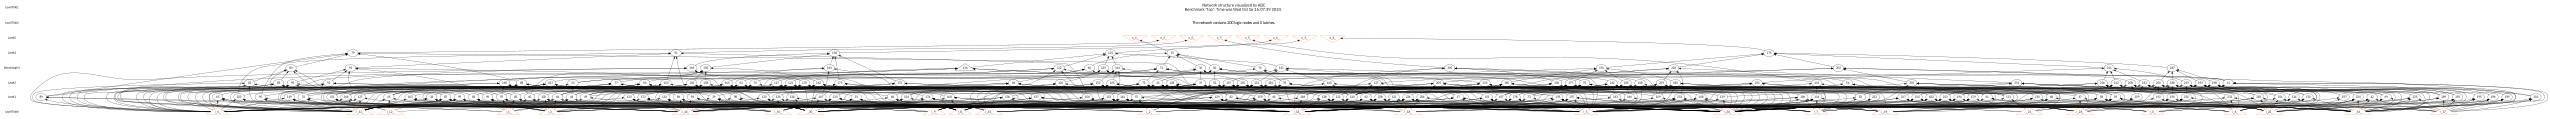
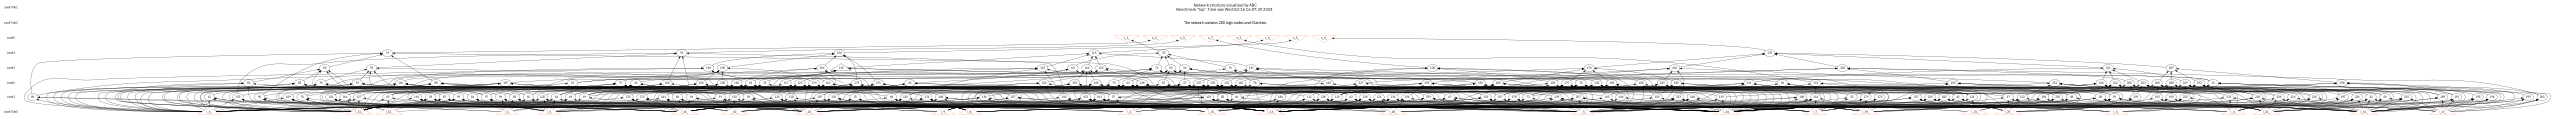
  digraph {
    fontname="IBM Plex Sans"
    node [fontname="IBM Plex Sans" shape=ellipse]
    edge [dir=back fontname="IBM Plex Sans" style=solid]
    LevelTitle1 [shape=plaintext]
    LevelTitle2 [shape=plaintext]
    Level5 [shape=plaintext]
    Level4 [shape=plaintext]
-   Level3 [shape=plaintext label=Benchmark3]
+   Level3 [shape=plaintext]
    Level2 [shape=plaintext]
    Level1 [shape=plaintext]
    n8 [label=LevelTitle0 shape=plaintext]
    n9 [fontsize=20 label="Network structure visualized by ABC\nBenchmark \"top\". Time was Wed Oct 16 16:07:39 2024. " shape=plaintext]
    n10 [fontsize=18 label="The network contains 200 logic nodes and 0 latches.\n" shape=plaintext]
    n11 [color=coral fillcolor=coral label=o_1_ shape=invtriangle]
    n12 [color=coral fillcolor=coral label=o_2_ shape=invtriangle]
    n13 [color=coral fillcolor=coral label=o_0_ shape=invtriangle]
    n14 [color=coral fillcolor=coral label=o_7_ shape=invtriangle]
    n15 [color=coral fillcolor=coral label=o_5_ shape=invtriangle]
    n16 [color=coral fillcolor=coral label=o_6_ shape=invtriangle]
    n17 [color=coral fillcolor=coral label=o_3_ shape=invtriangle]
    n18 [color=coral fillcolor=coral label=o_4_ shape=invtriangle]
    n19 [label="35\n"]
    n20 [label="79\n"]
    n21 [label="91\n"]
    n22 [label="115\n"]
    n23 [label="154\n"]
    n24 [label="175\n"]
    n25 [label="36\n"]
    n26 [label="50\n"]
    n27 [label="60\n"]
    n28 [label="71\n"]
    n29 [label="76\n"]
    n30 [label="80\n"]
    n31 [label="92\n"]
    n32 [label="105\n"]
    n33 [label="116\n" shape=triangle]
    n34 [label="122\n"]
    n35 [label="125\n"]
    n36 [label="131\n"]
    n37 [label="144\n"]
    n38 [label="155\n"]
    n39 [label="164\n"]
    n40 [label="169\n"]
    n41 [label="176\n"]
    n42 [label="187\n"]
    n43 [label="202\n"]
    n44 [label="211\n"]
    n45 [label="226\n"]
    n46 [label="37\n"]
    n47 [label="43\n"]
    n48 [label="51\n"]
    n49 [label="52\n"]
    n50 [label="54\n"]
    n51 [label="56\n"]
    n52 [label="61\n"]
    n53 [label="63\n"]
    n54 [label="66\n"]
    n55 [label="72\n"]
    n56 [label="74\n"]
    n57 [label="75\n"]
    n58 [label="77\n"]
    n59 [label="78\n"]
    n60 [label="81\n"]
    n61 [label="83\n"]
    n62 [label="88\n"]
    n63 [label="93\n"]
    n64 [label="95\n"]
    n65 [label="100\n"]
    n66 [label="106\n"]
    n67 [label="108\n"]
    n68 [label="113\n"]
    n69 [label="117\n"]
    n70 [label="123\n"]
    n71 [label="126\n"]
    n72 [label="128\n"]
    n73 [label="132\n"]
    n74 [label="135\n"]
    n75 [label="137\n"]
    n76 [label="140\n"]
    n77 [label="142\n"]
    n78 [label="145\n"]
    n79 [label="147\n"]
    n80 [label="150\n"]
    n81 [label="152\n"]
    n82 [label="156\n"]
    n83 [label="158\n"]
    n84 [label="160\n"]
    n85 [label="162\n"]
    n86 [label="165\n"]
    n87 [label="170\n"]
    n88 [label="171\n"]
    n89 [label="173\n"]
    n90 [label="177\n"]
    n91 [label="180\n"]
    n92 [label="181\n"]
    n93 [label="183\n"]
    n94 [label="185\n"]
    n95 [label="188\n"]
    n96 [label="193\n"]
    n97 [label="198\n"]
    n98 [label="200\n"]
    n99 [label="203\n"]
    n100 [label="205\n"]
    n101 [label="208\n"]
    n102 [label="212\n"]
    n103 [label="216\n"]
    n104 [label="219\n"]
    n105 [label="221\n"]
    n106 [label="223\n"]
    n107 [label="227\n"]
    n108 [label="229\n"]
    n109 [label="231\n"]
    n110 [label="38\n"]
    n111 [label="39\n"]
    n112 [label="40\n"]
    n113 [label="41\n"]
    n114 [label="42\n"]
    n115 [label="44\n"]
    n116 [label="45\n"]
    n117 [label="46\n"]
    n118 [label="47\n"]
    n119 [label="48\n"]
    n120 [label="49\n"]
    n121 [label="53\n"]
    n122 [label="55\n"]
    n123 [label="57\n"]
    n124 [label="58\n"]
    n125 [label="59\n"]
    n126 [label="62\n"]
    n127 [label="64\n"]
    n128 [label="65\n"]
    n129 [label="67\n"]
    n130 [label="68\n"]
    n131 [label="69\n"]
    n132 [label="70\n"]
    n133 [label="73\n"]
    n134 [label="82\n"]
    n135 [label="84\n"]
    n136 [label="85\n"]
    n137 [label="86\n"]
    n138 [label="87\n"]
    n139 [label="89\n"]
    n140 [label="90\n"]
    n141 [label="94\n"]
    n142 [label="96\n"]
    n143 [label="97\n"]
    n144 [label="98\n"]
    n145 [label="99\n"]
    n146 [label="101\n"]
    n147 [label="102\n"]
    n148 [label="103\n"]
    n149 [label="104\n"]
    n150 [label="107\n"]
    n151 [label="109\n"]
    n152 [label="110\n"]
    n153 [label="111\n"]
    n154 [label="112\n"]
    n155 [label="114\n"]
    n156 [label="118\n"]
    n157 [label="119\n"]
    n158 [label="120\n"]
    n159 [label="121\n"]
    n160 [label="124\n"]
    n161 [label="127\n"]
    n162 [label="129\n"]
    n163 [label="130\n"]
    n164 [label="133\n"]
    n165 [label="134\n"]
    n166 [label="136\n"]
    n167 [label="138\n"]
    n168 [label="139\n"]
    n169 [label="141\n"]
    n170 [label="143\n"]
    n171 [label="146\n"]
    n172 [label="148\n"]
    n173 [label="149\n"]
    n174 [label="151\n"]
    n175 [label="153\n"]
    n176 [label="157\n"]
    n177 [label="159\n"]
    n178 [label="161\n"]
    n179 [label="163\n"]
    n180 [label="166\n"]
    n181 [label="167\n"]
    n182 [label="168\n"]
    n183 [label="172\n"]
    n184 [label="174\n"]
    n185 [label="178\n"]
    n186 [label="179\n"]
    n187 [label="182\n"]
    n188 [label="184\n"]
    n189 [label="186\n"]
    n190 [label="189\n"]
    n191 [label="190\n"]
    n192 [label="191\n"]
    n193 [label="192\n"]
    n194 [label="194\n"]
    n195 [label="195\n"]
    n196 [label="196\n"]
    n197 [label="197\n"]
    n198 [label="199\n"]
    n199 [label="201\n"]
    n200 [label="204\n"]
    n201 [label="206\n"]
    n202 [label="207\n"]
    n203 [label="209\n"]
    n204 [label="210\n"]
    n205 [label="213\n"]
    n206 [label="214\n"]
    n207 [label="215\n"]
    n208 [label="217\n"]
    n209 [label="218\n"]
    n210 [label="220\n"]
    n211 [label="222\n"]
    n212 [label="224\n"]
    n213 [label="225\n"]
    n214 [label="228\n"]
    n215 [label="230\n"]
    n216 [label="232\n"]
    n217 [label="233\n"]
    n218 [label="234\n"]
    n219 [color=coral fillcolor=coral label=i_20_ shape=triangle]
    n220 [color=coral fillcolor=coral label=i_9_ shape=triangle]
    n221 [color=coral fillcolor=coral label=i_10_ shape=triangle]
    n222 [color=coral fillcolor=coral label=i_7_ shape=triangle]
    n223 [color=coral fillcolor=coral label=i_8_ shape=triangle]
    n224 [color=coral fillcolor=coral label=i_5_ shape=triangle]
    n225 [color=coral fillcolor=coral label=i_6_ shape=triangle]
    n226 [color=coral fillcolor=coral label=i_14_ shape=triangle]
    n227 [color=coral fillcolor=coral label=i_3_ shape=triangle]
    n228 [color=coral fillcolor=coral label=i_13_ shape=triangle]
    n229 [color=coral fillcolor=coral label=i_4_ shape=triangle]
    n230 [color=coral fillcolor=coral label=i_12_ shape=triangle]
    n231 [color=coral fillcolor=coral label=i_1_ shape=triangle]
    n232 [color=coral fillcolor=coral label=i_11_ shape=triangle]
    n233 [color=coral fillcolor=coral label=i_2_ shape=triangle]
    n234 [color=coral fillcolor=coral label=i_23_ shape=triangle]
    n235 [color=coral fillcolor=coral label=i_18_ shape=triangle]
    n236 [color=coral fillcolor=coral label=i_24_ shape=triangle]
    n237 [color=coral fillcolor=coral label=i_17_ shape=triangle]
    n238 [color=coral fillcolor=coral label=i_0_ shape=triangle]
    n239 [color=coral fillcolor=coral label=i_21_ shape=triangle]
    n240 [color=coral fillcolor=coral label=i_16_ shape=triangle]
    n241 [color=coral fillcolor=coral label=i_22_ shape=triangle]
    n242 [color=coral fillcolor=coral label=i_15_ shape=triangle]
    n243 [color=coral fillcolor=coral label=i_19_ shape=triangle]
    subgraph sub_1 {
      LevelTitle1
      LevelTitle2
      Level5
      Level4
      Level3
      Level2
      Level1
      n8
    }
    subgraph sub_2 {
      rank=same
      LevelTitle1
      n9
    }
    subgraph sub_3 {
      rank=same
      LevelTitle2
      n10
    }
    subgraph sub_4 {
      rank=same
      Level5
      n11
      n12
      n13
      n14
      n15
      n16
      n17
      n18
    }
    subgraph sub_5 {
      rank=same
      Level4
      n19
      n20
      n21
      n22
      n23
      n24
    }
    subgraph sub_6 {
      rank=same
      Level3
      n25
      n26
      n27
      n28
      n29
      n30
      n31
      n32
      n33
      n34
      n35
      n36
      n37
      n38
      n39
      n40
      n41
      n42
      n43
      n44
      n45
    }
    subgraph sub_7 {
      rank=same
      Level2
      n46
      n47
      n48
      n49
      n50
      n51
      n52
      n53
      n54
      n55
      n56
      n57
      n58
      n59
      n60
      n61
      n62
      n63
      n64
      n65
      n66
      n67
      n68
      n69
      n70
      n71
      n72
      n73
      n74
      n75
      n76
      n77
      n78
      n79
      n80
      n81
      n82
      n83
      n84
      n85
      n86
      n87
      n88
      n89
      n90
      n91
      n92
      n93
      n94
      n95
      n96
      n97
      n98
      n99
      n100
      n101
      n102
      n103
      n104
      n105
      n106
      n107
      n108
      n109
    }
    subgraph sub_8 {
      rank=same
      Level1
      n110
      n111
      n112
      n113
      n114
      n115
      n116
      n117
      n118
      n119
      n120
      n121
      n122
      n123
      n124
      n125
      n126
      n127
      n128
      n129
      n130
      n131
      n132
      n133
      n134
      n135
      n136
      n137
      n138
      n139
      n140
      n141
      n142
      n143
      n144
      n145
      n146
      n147
      n148
      n149
      n150
      n151
      n152
      n153
      n154
      n155
      n156
      n157
      n158
      n159
      n160
      n161
      n162
      n163
      n164
      n165
      n166
      n167
      n168
      n169
      n170
      n171
      n172
      n173
      n174
      n175
      n176
      n177
      n178
      n179
      n180
      n181
      n182
      n183
      n184
      n185
      n186
      n187
      n188
      n189
      n190
      n191
      n192
      n193
      n194
      n195
      n196
      n197
      n198
      n199
      n200
      n201
      n202
      n203
      n204
      n205
      n206
      n207
      n208
      n209
      n210
      n211
      n212
      n213
      n214
      n215
      n216
      n217
      n218
    }
    subgraph sub_9 {
      rank=same
      n8
      n219
      n220
      n221
      n222
      n223
      n224
      n225
      n226
      n227
      n228
      n229
      n230
      n231
      n232
      n233
      n234
      n235
      n236
      n237
      n238
      n239
      n240
      n241
      n242
      n243
    }
    LevelTitle1 -> LevelTitle2 [style=invis]
    LevelTitle2 -> Level5 [style=invis]
    Level5 -> Level4 [style=invis]
    Level4 -> Level3 [style=invis]
    Level3 -> Level2 [style=invis]
    Level2 -> Level1 [style=invis]
    Level1 -> n8 [style=invis]
    n9 -> n10 [style=invis]
    n10 -> n11 [style=invis]
    n10 -> n12 [style=invis]
    n10 -> n13 [style=invis]
    n10 -> n14 [style=invis]
    n10 -> n15 [style=invis]
    n10 -> n16 [style=invis]
    n10 -> n17 [style=invis]
    n10 -> n18 [style=invis]
    n11 -> n12 [style=invis]
    n11 -> n19
    n12 -> n13 [style=invis]
    n12 -> n20
    n13 -> n14 [style=invis]
    n13 -> n21
    n14 -> n15 [style=invis]
    n14 -> n32
    n15 -> n16 [style=invis]
    n15 -> n68
    n16 -> n17 [style=invis]
    n16 -> n22
    n17 -> n18 [style=invis]
    n17 -> n23
    n18 -> n24
    n19 -> n25
    n19 -> n26
    n19 -> n27
    n19 -> n28
    n19 -> n29
    n20 -> n30
    n20 -> n62
    n20 -> n134
    n20 -> n139
    n20 -> n140
    n21 -> n31
    n21 -> n65
    n21 -> n141
    n21 -> n148
    n21 -> n149
    n22 -> n33
    n22 -> n34
    n22 -> n35
    n22 -> n36
    n22 -> n37
    n23 -> n38
    n23 -> n39
    n23 -> n40
    n23 -> n88
    n23 -> n89
    n24 -> n41
    n24 -> n42
    n24 -> n43
    n24 -> n44
    n24 -> n45
    n25 -> n46
    n25 -> n47
    n25 -> n119
    n25 -> n120
    n25 -> n224
    n26 -> n48
    n26 -> n49
    n26 -> n50
    n26 -> n51
    n26 -> n125
    n27 -> n52
    n27 -> n53
    n27 -> n54
    n28 -> n48
    n28 -> n55
    n28 -> n56
    n28 -> n57
    n28 -> n125
    n29 -> n52
    n29 -> n58
    n29 -> n59
    n30 -> n60
    n30 -> n61
    n30 -> n136
    n30 -> n137
    n30 -> n138
    n31 -> n63
    n31 -> n64
    n31 -> n143
    n31 -> n144
    n31 -> n145
    n32 -> n66
    n32 -> n67
    n32 -> n151
    n32 -> n154
    n32 -> n228
    n33 -> n69
    n33 -> n159
    n33 -> n224
    n33 -> n226
    n33 -> n232
    n34 -> n70
    n34 -> n140
    n34 -> n149
    n34 -> n159
    n34 -> n160
    n35 -> n71
    n35 -> n72
    n35 -> n152
    n35 -> n163
    n36 -> n73
    n36 -> n74
    n36 -> n75
    n36 -> n76
    n36 -> n77
    n37 -> n78
    n37 -> n79
    n37 -> n80
    n37 -> n81
    n37 -> n175
    n38 -> n82
    n38 -> n83
    n38 -> n84
    n38 -> n85
    n38 -> n112
    n39 -> n86
    n39 -> n139
    n39 -> n181
    n39 -> n182
    n40 -> n87
    n40 -> n223
    n40 -> n225
    n40 -> n232
    n41 -> n90
    n41 -> n91
    n41 -> n92
    n41 -> n93
    n41 -> n94
    n42 -> n95
    n42 -> n96
    n42 -> n97
    n42 -> n98
    n43 -> n66
    n43 -> n99
    n43 -> n100
    n43 -> n101
    n43 -> n199
    n44 -> n102
    n44 -> n103
    n44 -> n104
    n44 -> n105
    n44 -> n106
    n45 -> n107
    n45 -> n108
    n45 -> n109
    n45 -> n217
    n45 -> n218
    n46 -> n110
    n46 -> n111
    n46 -> n112
    n46 -> n113
    n46 -> n114
    n47 -> n115
    n47 -> n116
    n47 -> n117
    n47 -> n118
    n47 -> n228
    n48 -> n115
    n48 -> n116
    n49 -> n117
    n49 -> n120
    n49 -> n121
    n50 -> n122
    n50 -> n225
    n50 -> n226
    n50 -> n227
    n50 -> n229
    n51 -> n118
    n51 -> n123
    n51 -> n124
    n52 -> n126
    n52 -> n236
    n52 -> n237
    n52 -> n240
    n52 -> n241
    n53 -> n127
    n53 -> n128
    n53 -> n220
    n53 -> n223
    n54 -> n127
    n54 -> n129
    n54 -> n130
    n54 -> n131
    n54 -> n132
    n55 -> n117
    n55 -> n120
    n55 -> n133
    n55 -> n234
    n55 -> n241
    n56 -> n115
    n56 -> n116
    n56 -> n119
    n57 -> n117
    n57 -> n222
    n57 -> n223
    n57 -> n225
    n57 -> n228
    n58 -> n127
    n58 -> n132
    n58 -> n223
    n58 -> n224
    n58 -> n225
    n59 -> n113
    n59 -> n131
    n59 -> n226
    n59 -> n228
    n59 -> n242
    n60 -> n134
    n60 -> n225
    n60 -> n226
    n60 -> n232
    n61 -> n135
    n61 -> n225
    n61 -> n228
    n61 -> n232
    n62 -> n111
    n62 -> n112
    n62 -> n225
    n62 -> n226
    n62 -> n236
    n63 -> n141
    n63 -> n222
    n63 -> n225
    n63 -> n232
    n64 -> n142
    n64 -> n225
    n64 -> n228
    n64 -> n232
    n65 -> n123
    n65 -> n146
    n65 -> n147
    n66 -> n150
    n66 -> n236
    n66 -> n242
    n67 -> n151
    n67 -> n152
    n67 -> n153
    n67 -> n224
    n68 -> n152
    n68 -> n155
    n68 -> n236
    n68 -> n238
    n69 -> n156
    n69 -> n157
    n69 -> n158
    n69 -> n228
    n69 -> n232
    n70 -> n156
    n70 -> n158
    n70 -> n224
    n70 -> n228
    n70 -> n232
    n71 -> n161
    n71 -> n228
    n71 -> n236
    n71 -> n242
    n72 -> n160
    n72 -> n162
    n72 -> n222
    n72 -> n224
    n72 -> n232
    n73 -> n164
    n73 -> n165
    n73 -> n233
    n73 -> n236
    n73 -> n239
    n74 -> n150
    n74 -> n166
    n74 -> n227
    n74 -> n236
    n74 -> n243
    n75 -> n133
    n75 -> n167
    n75 -> n168
    n75 -> n227
    n75 -> n242
    n76 -> n152
    n76 -> n169
    n76 -> n238
    n77 -> n133
    n77 -> n170
    n77 -> n227
    n77 -> n236
    n77 -> n243
    n78 -> n171
    n78 -> n224
    n78 -> n225
    n78 -> n232
    n79 -> n153
    n79 -> n172
    n79 -> n173
    n79 -> n225
    n79 -> n232
    n80 -> n150
    n80 -> n174
    n80 -> n227
    n80 -> n236
    n80 -> n242
    n81 -> n151
    n81 -> n154
    n81 -> n225
    n81 -> n228
    n81 -> n232
    n82 -> n176
    n82 -> n221
    n82 -> n223
    n82 -> n225
    n82 -> n232
    n83 -> n143
    n83 -> n146
    n83 -> n177
    n84 -> n143
    n84 -> n178
    n84 -> n223
    n84 -> n225
    n84 -> n232
    n85 -> n120
    n85 -> n123
    n85 -> n179
    n85 -> n219
    n85 -> n236
    n86 -> n130
    n86 -> n135
    n86 -> n180
    n86 -> n219
    n87 -> n142
    n87 -> n219
    n87 -> n226
    n87 -> n228
    n87 -> n243
    n88 -> n148
    n88 -> n170
    n88 -> n183
    n88 -> n236
    n89 -> n136
    n89 -> n180
    n89 -> n181
    n89 -> n184
    n89 -> n236
    n90 -> n185
    n90 -> n186
    n90 -> n220
    n90 -> n224
    n90 -> n228
    n91 -> n153
    n91 -> n220
    n91 -> n221
    n91 -> n233
    n91 -> n240
    n92 -> n187
    n92 -> n220
    n92 -> n221
    n93 -> n171
    n93 -> n188
    n93 -> n220
    n93 -> n224
    n93 -> n240
    n94 -> n151
    n94 -> n189
    n94 -> n220
    n94 -> n224
    n94 -> n240
    n95 -> n157
    n95 -> n190
    n95 -> n191
    n95 -> n192
    n95 -> n193
    n96 -> n152
    n96 -> n194
    n96 -> n195
    n96 -> n196
    n96 -> n197
    n97 -> n133
    n97 -> n192
    n97 -> n194
    n97 -> n198
    n97 -> n240
    n98 -> n154
    n98 -> n190
    n98 -> n193
    n98 -> n199
    n98 -> n222
    n99 -> n150
    n99 -> n200
    n99 -> n229
    n99 -> n234
    n99 -> n236
    n100 -> n188
    n100 -> n201
    n100 -> n202
    n100 -> n223
    n100 -> n224
    n101 -> n150
    n101 -> n203
    n101 -> n204
    n101 -> n229
    n102 -> n200
    n102 -> n205
    n102 -> n206
    n102 -> n207
    n103 -> n170
    n103 -> n204
    n103 -> n208
    n103 -> n209
    n103 -> n229
    n104 -> n152
    n104 -> n210
    n104 -> n229
    n104 -> n240
    n105 -> n211
    n105 -> n223
    n105 -> n224
    n105 -> n228
    n105 -> n243
    n106 -> n152
    n106 -> n203
    n106 -> n212
    n106 -> n213
    n106 -> n238
    n107 -> n152
    n107 -> n153
    n107 -> n214
    n107 -> n223
    n108 -> n151
    n108 -> n215
    n108 -> n220
    n108 -> n228
    n108 -> n240
    n109 -> n121
    n109 -> n205
    n109 -> n209
    n109 -> n216
    n109 -> n229
    n110 -> n220
    n110 -> n223
    n110 -> n225
    n110 -> n230
    n111 -> n219
    n111 -> n221
    n111 -> n232
    n111 -> n239
    n112 -> n227
    n112 -> n231
    n112 -> n233
    n113 -> n234
    n113 -> n236
    n113 -> n241
    n114 -> n226
    n114 -> n229
    n114 -> n237
    n114 -> n240
    n115 -> n227
    n115 -> n229
    n115 -> n231
    n116 -> n220
    n116 -> n230
    n116 -> n232
    n117 -> n226
    n117 -> n240
    n118 -> n234
    n118 -> n236
    n118 -> n241
    n119 -> n219
    n119 -> n237
    n119 -> n243
    n120 -> n223
    n120 -> n225
    n121 -> n222
    n121 -> n224
    n122 -> n219
    n122 -> n220
    n122 -> n221
    n122 -> n223
    n123 -> n231
    n123 -> n233
    n123 -> n238
    n124 -> n230
    n124 -> n232
    n124 -> n237
    n124 -> n240
    n125 -> n219
    n125 -> n234
    n125 -> n236
    n125 -> n237
    n125 -> n241
    n126 -> n219
    n126 -> n226
    n126 -> n234
    n126 -> n235
    n127 -> n227
    n127 -> n229
    n127 -> n231
    n128 -> n225
    n128 -> n228
    n128 -> n230
    n128 -> n232
    n129 -> n223
    n129 -> n224
    n129 -> n225
    n129 -> n234
    n129 -> n241
    n130 -> n226
    n130 -> n228
    n130 -> n242
    n131 -> n219
    n131 -> n237
    n131 -> n240
    n132 -> n220
    n132 -> n230
    n132 -> n232
    n133 -> n224
    n133 -> n228
    n134 -> n219
    n134 -> n235
    n134 -> n236
    n135 -> n224
    n135 -> n227
    n135 -> n231
    n136 -> n224
    n136 -> n227
    n136 -> n231
    n137 -> n219
    n137 -> n226
    n137 -> n242
    n138 -> n225
    n138 -> n228
    n138 -> n232
    n138 -> n236
    n139 -> n225
    n139 -> n227
    n139 -> n231
    n140 -> n226
    n140 -> n228
    n140 -> n232
    n141 -> n219
    n141 -> n226
    n141 -> n236
    n142 -> n224
    n142 -> n227
    n142 -> n231
    n143 -> n224
    n143 -> n227
    n143 -> n231
    n144 -> n219
    n144 -> n226
    n144 -> n243
    n145 -> n225
    n145 -> n228
    n145 -> n232
    n145 -> n236
    n146 -> n219
    n146 -> n226
    n146 -> n232
    n147 -> n221
    n147 -> n225
    n147 -> n227
    n147 -> n236
    n148 -> n225
    n148 -> n227
    n148 -> n231
    n149 -> n222
    n149 -> n228
    n149 -> n232
    n150 -> n224
    n150 -> n228
    n151 -> n235
    n151 -> n236
    n152 -> n221
    n152 -> n233
    n153 -> n236
    n153 -> n239
    n154 -> n224
    n154 -> n228
    n154 -> n242
    n155 -> n222
    n155 -> n224
    n155 -> n228
    n155 -> n236
    n155 -> n243
    n156 -> n219
    n156 -> n226
    n156 -> n243
    n157 -> n224
    n157 -> n236
    n158 -> n219
    n158 -> n226
    n158 -> n242
    n159 -> n219
    n159 -> n235
    n159 -> n236
    n160 -> n219
    n160 -> n226
    n160 -> n236
    n161 -> n224
    n161 -> n225
    n161 -> n232
    n162 -> n224
    n162 -> n225
    n162 -> n232
    n162 -> n235
    n162 -> n236
    n163 -> n225
    n163 -> n232
    n163 -> n236
    n163 -> n238
    n164 -> n219
    n164 -> n221
    n164 -> n226
    n164 -> n232
    n165 -> n221
    n165 -> n227
    n165 -> n233
    n166 -> n221
    n166 -> n227
    n166 -> n233
    n166 -> n236
    n167 -> n227
    n167 -> n228
    n167 -> n235
    n167 -> n236
    n168 -> n222
    n168 -> n224
    n168 -> n227
    n168 -> n235
    n168 -> n236
    n169 -> n219
    n169 -> n226
    n169 -> n232
    n169 -> n236
    n170 -> n222
    n170 -> n228
    n171 -> n228
    n171 -> n243
    n172 -> n224
    n172 -> n228
    n172 -> n236
    n172 -> n243
    n173 -> n221
    n173 -> n225
    n173 -> n232
    n173 -> n233
    n174 -> n222
    n174 -> n224
    n174 -> n225
    n174 -> n232
    n174 -> n236
    n175 -> n222
    n175 -> n225
    n175 -> n228
    n175 -> n232
    n175 -> n236
    n176 -> n219
    n176 -> n226
    n176 -> n236
    n176 -> n239
    n177 -> n222
    n177 -> n223
    n177 -> n225
    n177 -> n236
    n178 -> n219
    n178 -> n226
    n178 -> n228
    n178 -> n236
    n178 -> n243
    n179 -> n221
    n179 -> n226
    n179 -> n227
    n179 -> n232
    n180 -> n223
    n180 -> n225
    n180 -> n232
    n181 -> n219
    n181 -> n226
    n181 -> n235
    n182 -> n223
    n182 -> n228
    n182 -> n232
    n182 -> n236
    n183 -> n219
    n183 -> n223
    n183 -> n226
    n183 -> n232
    n184 -> n219
    n184 -> n226
    n184 -> n228
    n184 -> n236
    n184 -> n242
    n185 -> n228
    n185 -> n236
    n185 -> n240
    n185 -> n242
    n186 -> n224
    n186 -> n236
-   n186 -> n240
+   n186 -> n197
    n186 -> n243
    n187 -> n233
    n187 -> n236
    n187 -> n238
    n187 -> n240
    n188 -> n228
    n188 -> n242
    n189 -> n220
    n189 -> n222
    n189 -> n224
    n189 -> n236
    n189 -> n240
    n190 -> n236
    n190 -> n237
    n190 -> n241
    n191 -> n222
    n191 -> n224
    n191 -> n240
    n192 -> n237
    n192 -> n241
    n192 -> n243
    n193 -> n228
    n193 -> n240
    n194 -> n235
    n194 -> n236
    n194 -> n241
    n195 -> n224
    n195 -> n237
    n195 -> n240
    n196 -> n236
    n196 -> n237
    n196 -> n240
    n197 -> n239
    n197 -> n241
    n198 -> n228
    n198 -> n237
    n198 -> n240
    n199 -> n237
    n199 -> n240
    n199 -> n241
    n200 -> n240
    n200 -> n241
    n200 -> n242
    n201 -> n223
    n201 -> n228
    n201 -> n235
    n201 -> n236
    n202 -> n222
    n202 -> n223
    n202 -> n224
    n202 -> n235
    n202 -> n236
    n203 -> n234
    n203 -> n236
    n204 -> n240
    n204 -> n241
    n204 -> n243
    n205 -> n234
    n205 -> n235
    n205 -> n236
    n205 -> n241
-   n206 -> n228
+   n228 -> n206
    n206 -> n229
    n206 -> n240
    n207 -> n224
    n207 -> n228
    n207 -> n229
    n207 -> n234
    n208 -> n224
    n208 -> n228
    n208 -> n229
    n208 -> n234
    n209 -> n234
    n209 -> n236
    n209 -> n240
    n209 -> n241
    n210 -> n234
    n210 -> n236
    n210 -> n239
    n210 -> n241
    n211 -> n222
    n211 -> n236
    n212 -> n229
    n212 -> n238
    n212 -> n240
    n212 -> n241
    n213 -> n236
    n213 -> n237
    n213 -> n240
    n213 -> n241
    n214 -> n223
    n214 -> n224
    n214 -> n228
    n214 -> n236
    n214 -> n242
    n215 -> n222
    n215 -> n236
    n215 -> n240
    n216 -> n224
    n216 -> n229
    n216 -> n240
    n217 -> n223
    n217 -> n224
    n217 -> n228
    n217 -> n236
    n217 -> n243
    n218 -> n221
    n218 -> n223
    n218 -> n233
    n218 -> n236
    n218 -> n238
  }
